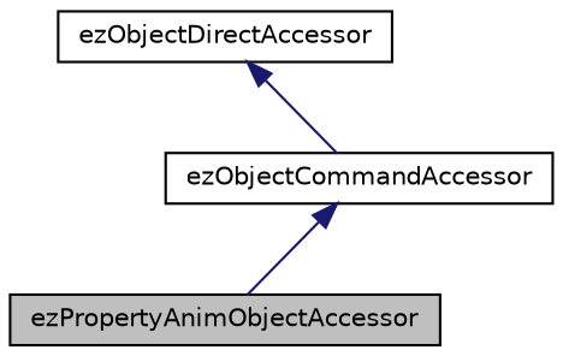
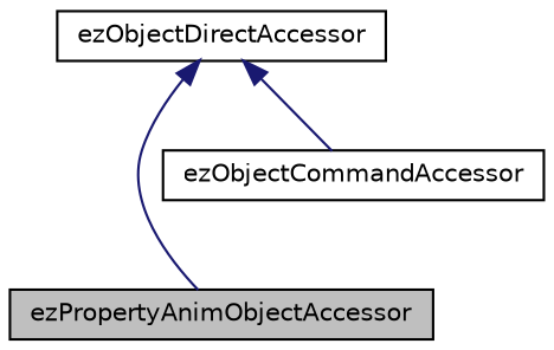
  digraph {
    node [color=black fillcolor=white fontname=Helvetica fontsize=10 shape=record style=filled]
    edge [color=midnightblue dir=back fontname=Helvetica fontsize=10 labelfontname=Helvetica labelfontsize=10 style=solid]
    n1 [fillcolor=grey75 fontcolor=black height=0.2 label=ezPropertyAnimObjectAccessor width=0.4]
    n2 [height=0.2 label=ezObjectCommandAccessor width=0.4]
    n3 [height=0.2 label=ezObjectDirectAccessor width=0.4]
-   n2 -> n1
+   n3 -> n1
    n3 -> n2
  }
